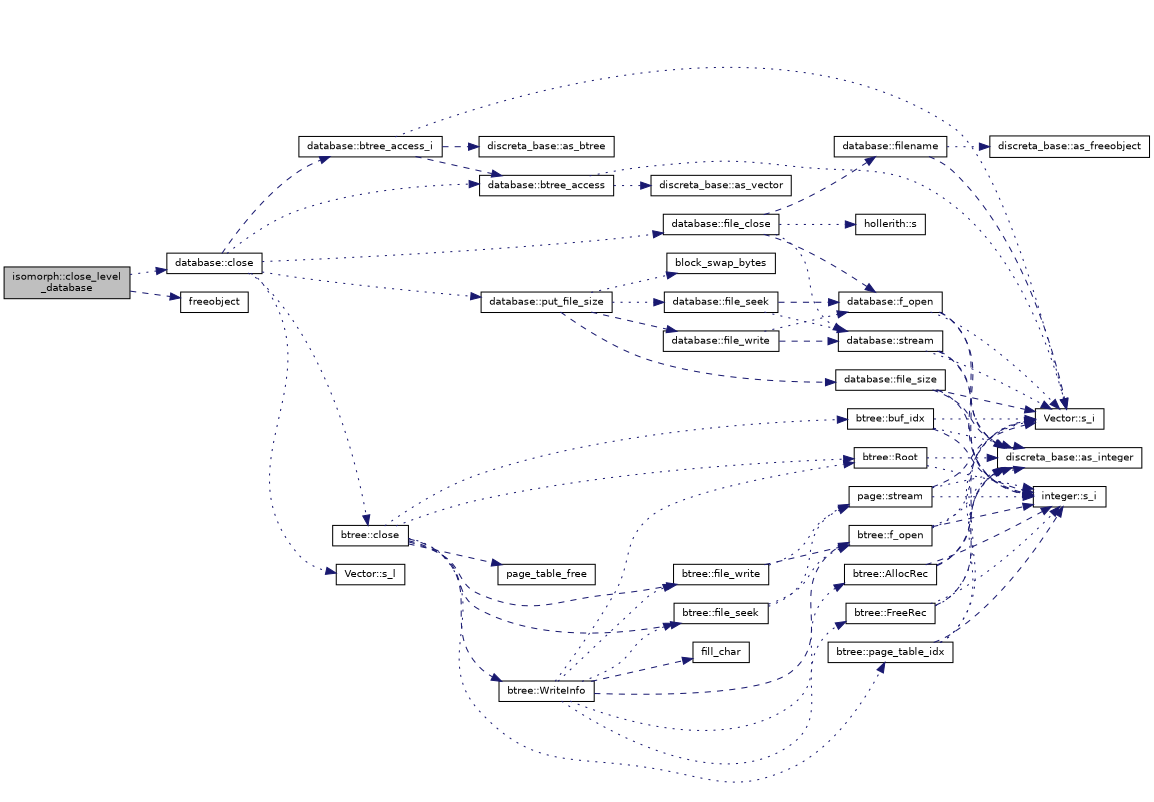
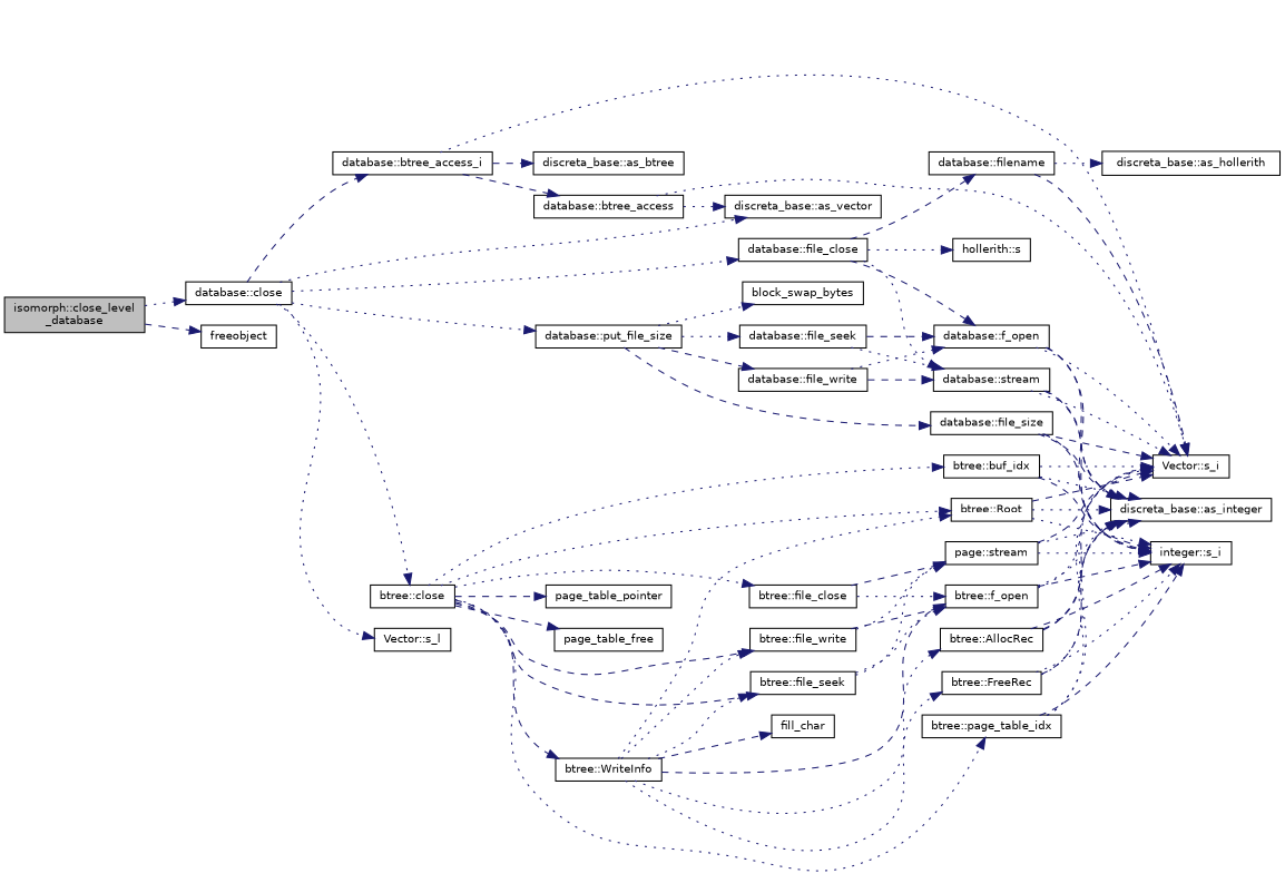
  digraph {
    rankdir=LR
    node [color=black fillcolor=white fontname=Helvetica fontsize=10 shape=record style=filled]
    edge [color=midnightblue fontname=Helvetica fontsize=10 labelfontname=Helvetica labelfontsize=10 style=dotted]
    n1 [fillcolor=grey75 fontcolor=black height=0.2 label="isomorph::close_level\l_database" width=0.4]
    n2 [height=0.2 label="database::close" width=0.4]
    n3 [height=0.2 label=freeobject width=0.4]
    n4 [height=0.2 label="database::put_file_size" width=0.4]
    n5 [height=0.2 label="database::file_close" width=0.4]
    n6 [height=0.2 label="database::btree_access" width=0.4]
    n7 [height=0.2 label="Vector::s_l" width=0.4]
    n8 [height=0.2 label="database::btree_access_i" width=0.4]
    n9 [height=0.2 label="btree::close" width=0.4]
    n10 [height=0.2 label="database::file_seek" width=0.4]
    n11 [height=0.2 label="database::file_size" width=0.4]
    n12 [height=0.2 label=block_swap_bytes width=0.4]
    n13 [height=0.2 label="database::file_write" width=0.4]
    n14 [height=0.2 label="database::f_open" width=0.4]
    n15 [height=0.2 label="database::stream" width=0.4]
    n16 [height=0.2 label="database::filename" width=0.4]
    n17 [height=0.2 label="hollerith::s" width=0.4]
    n18 [height=0.2 label="Vector::s_i" width=0.4]
    n19 [height=0.2 label="discreta_base::as_vector" width=0.4]
    n20 [height=0.2 label="discreta_base::as_btree" width=0.4]
    n21 [height=0.2 label="btree::buf_idx" width=0.4]
    n22 [height=0.2 label="btree::file_seek" width=0.4]
    n23 [height=0.2 label="btree::Root" width=0.4]
    n24 [height=0.2 label="btree::file_write" width=0.4]
+   n25 [height=0.2 label=page_table_pointer width=0.4]
    n26 [height=0.2 label="btree::page_table_idx" width=0.4]
    n27 [height=0.2 label="btree::WriteInfo" width=0.4]
+   n28 [height=0.2 label="btree::file_close" width=0.4]
    n29 [height=0.2 label=page_table_free width=0.4]
    n30 [height=0.2 label="discreta_base::as_integer" width=0.4]
    n31 [height=0.2 label="integer::s_i" width=0.4]
-   n32 [height=0.2 label="discreta_base::as_freeobject" width=0.4]
+   n32 [height=0.2 label="discreta_base::as_hollerith" width=0.4]
    n33 [height=0.2 label="btree::f_open" width=0.4]
    n34 [height=0.2 label="page::stream" width=0.4]
    n35 [height=0.2 label=fill_char width=0.4]
    n36 [height=0.2 label="btree::AllocRec" width=0.4]
    n37 [height=0.2 label="btree::FreeRec" width=0.4]
    n1 -> n2
    n1 -> n3 [style=dashed]
    n2 -> n4
    n2 -> n5
-   n2 -> n6
+   n2 -> n19
    n2 -> n7
    n2 -> n8 [style=dashed]
    n2 -> n9
    n4 -> n10
    n4 -> n11 [style=dashed]
    n4 -> n12
    n4 -> n13 [style=dashed]
    n5 -> n14 [style=dashed]
    n5 -> n15
    n5 -> n16 [style=dashed]
    n5 -> n17
    n6 -> n18
    n6 -> n19
    n8 -> n6 [style=dashed]
    n8 -> n18
    n8 -> n20 [style=dashed]
    n9 -> n21
    n9 -> n22 [style=dashed]
    n9 -> n23
    n9 -> n24 [style=dashed]
+   n9 -> n25 [style=dashed]
    n9 -> n26
    n9 -> n27 [style=dashed]
+   n9 -> n28
    n9 -> n29 [style=dashed]
    n10 -> n14 [style=dashed]
    n10 -> n15
    n11 -> n18 [style=dashed]
    n11 -> n30 [style=dashed]
    n11 -> n31 [style=dashed]
    n13 -> n14
    n13 -> n15 [style=dashed]
    n14 -> n18
    n14 -> n30 [style=dashed]
    n14 -> n31 [style=dashed]
    n15 -> n18
    n15 -> n30 [style=dashed]
    n15 -> n31 [style=dashed]
    n16 -> n18 [style=dashed]
    n16 -> n32
    n21 -> n18
    n21 -> n30
    n21 -> n31 [style=dashed]
    n22 -> n33
    n22 -> n34
+   n23 -> n18 [style=dashed]
    n23 -> n30
    n23 -> n31
    n24 -> n33 [style=dashed]
    n24 -> n34
    n26 -> n18
    n26 -> n30
    n26 -> n31 [style=dashed]
    n27 -> n22
    n27 -> n23
    n27 -> n24
    n27 -> n33 [style=dashed]
    n27 -> n35 [style=dashed]
    n27 -> n36
    n27 -> n37
+   n28 -> n33
+   n28 -> n34 [style=dashed]
    n33 -> n18
    n33 -> n30
    n33 -> n31 [style=dashed]
    n34 -> n18 [style=dashed]
    n34 -> n30
    n34 -> n31
    n36 -> n18 [style=dashed]
    n36 -> n30 [style=dashed]
    n36 -> n31 [style=dashed]
    n37 -> n18
    n37 -> n30 [style=dashed]
    n37 -> n31
  }
